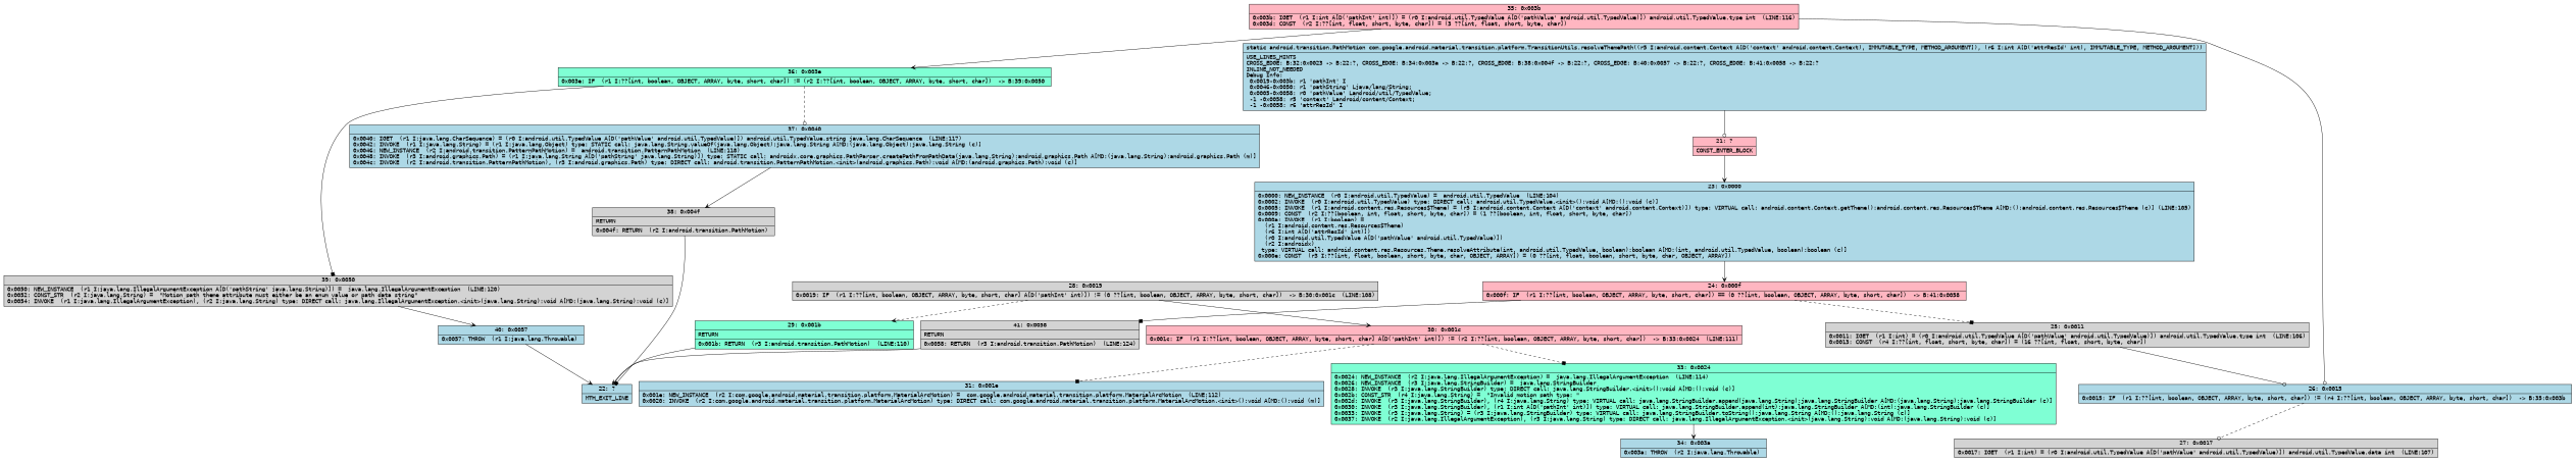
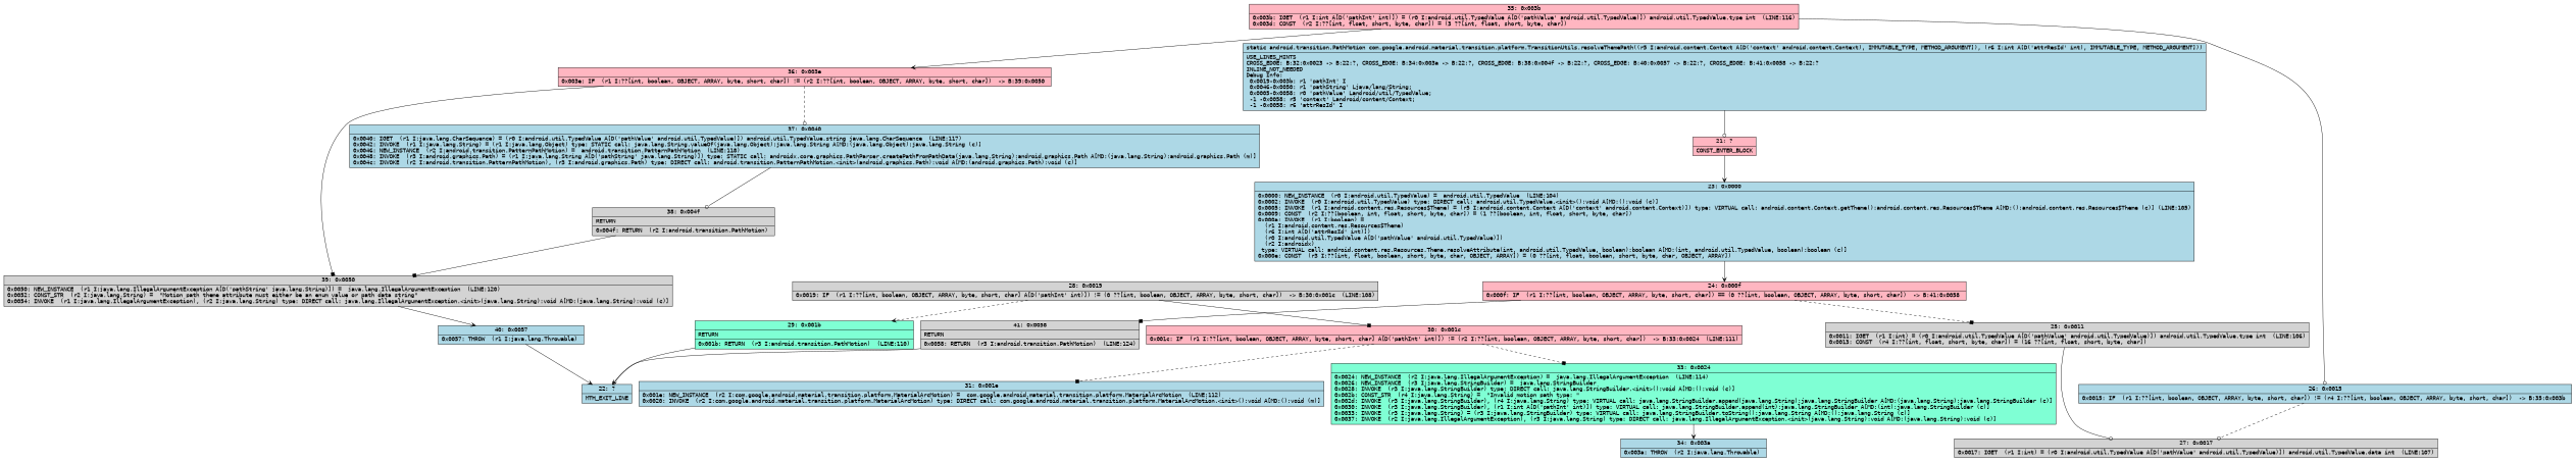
  digraph {
    fontname="DejaVu Sans Mono"
    node [fillcolor=lightblue fontname="DejaVu Sans Mono" shape=record style=filled]
    edge [arrowhead=vee fontname="DejaVu Sans Mono"]
    n1 [fillcolor=lightpink label="{21\:\ ?|CONST_ENTER_BLOCK\l}"]
    n2 [label="{23\:\ 0x0000|0x0000: NEW_INSTANCE  (r0 I:android.util.TypedValue) =  android.util.TypedValue  (LINE:104)\l0x0002: INVOKE  (r0 I:android.util.TypedValue) type: DIRECT call: android.util.TypedValue.\<init\>():void A[MD:():void (c)]\l0x0005: INVOKE  (r1 I:android.content.res.Resources$Theme) = (r5 I:android.content.Context A[D('context' android.content.Context)]) type: VIRTUAL call: android.content.Context.getTheme():android.content.res.Resources$Theme A[MD:():android.content.res.Resources$Theme (c)] (LINE:105)\l0x0009: CONST  (r2 I:??[boolean, int, float, short, byte, char]) = (1 ??[boolean, int, float, short, byte, char]) \l0x000a: INVOKE  (r1 I:boolean) = \l  (r1 I:android.content.res.Resources$Theme)\l  (r6 I:int A[D('attrResId' int)])\l  (r0 I:android.util.TypedValue A[D('pathValue' android.util.TypedValue)])\l  (r2 I:androidx)\l type: VIRTUAL call: android.content.res.Resources.Theme.resolveAttribute(int, android.util.TypedValue, boolean):boolean A[MD:(int, android.util.TypedValue, boolean):boolean (c)]\l0x000e: CONST  (r3 I:??[int, float, boolean, short, byte, char, OBJECT, ARRAY]) = (0 ??[int, float, boolean, short, byte, char, OBJECT, ARRAY]) \l}"]
    n3 [fillcolor=lightpink label="{24\:\ 0x000f|0x000f: IF  (r1 I:??[int, boolean, OBJECT, ARRAY, byte, short, char]) == (0 ??[int, boolean, OBJECT, ARRAY, byte, short, char])  \-\> B:41:0x0058 \l}"]
    n4 [fillcolor=lightgrey label="{25\:\ 0x0011|0x0011: IGET  (r1 I:int) = (r0 I:android.util.TypedValue A[D('pathValue' android.util.TypedValue)]) android.util.TypedValue.type int  (LINE:106)\l0x0013: CONST  (r4 I:??[int, float, short, byte, char]) = (16 ??[int, float, short, byte, char]) \l}"]
    n5 [fillcolor=lightgrey label="{41\:\ 0x0058|RETURN\l|0x0058: RETURN  (r3 I:android.transition.PathMotion)  (LINE:124)\l}"]
    n6 [label="{26\:\ 0x0015|0x0015: IF  (r1 I:??[int, boolean, OBJECT, ARRAY, byte, short, char]) != (r4 I:??[int, boolean, OBJECT, ARRAY, byte, short, char])  \-\> B:35:0x003b \l}"]
    n7 [label="{22\:\ ?|MTH_EXIT_LINE\l}"]
    n8 [fillcolor=lightgrey label="{27\:\ 0x0017|0x0017: IGET  (r1 I:int) = (r0 I:android.util.TypedValue A[D('pathValue' android.util.TypedValue)]) android.util.TypedValue.data int  (LINE:107)\l}"]
    n9 [fillcolor=lightpink label="{35\:\ 0x003b|0x003b: IGET  (r1 I:int A[D('pathInt' int)]) = (r0 I:android.util.TypedValue A[D('pathValue' android.util.TypedValue)]) android.util.TypedValue.type int  (LINE:116)\l0x003d: CONST  (r2 I:??[int, float, short, byte, char]) = (3 ??[int, float, short, byte, char]) \l}"]
-   n10 [fillcolor=aquamarine label="{36\:\ 0x003e|0x003e: IF  (r1 I:??[int, boolean, OBJECT, ARRAY, byte, short, char]) != (r2 I:??[int, boolean, OBJECT, ARRAY, byte, short, char])  \-\> B:39:0x0050 \l}"]
+   n10 [fillcolor=lightpink label="{36\:\ 0x003e|0x003e: IF  (r1 I:??[int, boolean, OBJECT, ARRAY, byte, short, char]) != (r2 I:??[int, boolean, OBJECT, ARRAY, byte, short, char])  \-\> B:39:0x0050 \l}"]
    n11 [fillcolor=lightgrey label="{28\:\ 0x0019|0x0019: IF  (r1 I:??[int, boolean, OBJECT, ARRAY, byte, short, char] A[D('pathInt' int)]) != (0 ??[int, boolean, OBJECT, ARRAY, byte, short, char])  \-\> B:30:0x001c  (LINE:108)\l}"]
    n12 [fillcolor=aquamarine label="{29\:\ 0x001b|RETURN\l|0x001b: RETURN  (r3 I:android.transition.PathMotion)  (LINE:110)\l}"]
    n13 [fillcolor=lightpink label="{30\:\ 0x001c|0x001c: IF  (r1 I:??[int, boolean, OBJECT, ARRAY, byte, short, char] A[D('pathInt' int)]) != (r2 I:??[int, boolean, OBJECT, ARRAY, byte, short, char])  \-\> B:33:0x0024  (LINE:111)\l}"]
    n14 [label="{31\:\ 0x001e|0x001e: NEW_INSTANCE  (r2 I:com.google.android.material.transition.platform.MaterialArcMotion) =  com.google.android.material.transition.platform.MaterialArcMotion  (LINE:112)\l0x0020: INVOKE  (r2 I:com.google.android.material.transition.platform.MaterialArcMotion) type: DIRECT call: com.google.android.material.transition.platform.MaterialArcMotion.\<init\>():void A[MD:():void (m)]\l}"]
    n15 [fillcolor=aquamarine label="{33\:\ 0x0024|0x0024: NEW_INSTANCE  (r2 I:java.lang.IllegalArgumentException) =  java.lang.IllegalArgumentException  (LINE:114)\l0x0026: NEW_INSTANCE  (r3 I:java.lang.StringBuilder) =  java.lang.StringBuilder \l0x0028: INVOKE  (r3 I:java.lang.StringBuilder) type: DIRECT call: java.lang.StringBuilder.\<init\>():void A[MD:():void (c)]\l0x002b: CONST_STR  (r4 I:java.lang.String) =  \"Invalid motion path type: \" \l0x002d: INVOKE  (r3 I:java.lang.StringBuilder), (r4 I:java.lang.String) type: VIRTUAL call: java.lang.StringBuilder.append(java.lang.String):java.lang.StringBuilder A[MD:(java.lang.String):java.lang.StringBuilder (c)]\l0x0030: INVOKE  (r3 I:java.lang.StringBuilder), (r1 I:int A[D('pathInt' int)]) type: VIRTUAL call: java.lang.StringBuilder.append(int):java.lang.StringBuilder A[MD:(int):java.lang.StringBuilder (c)]\l0x0033: INVOKE  (r3 I:java.lang.String) = (r3 I:java.lang.StringBuilder) type: VIRTUAL call: java.lang.StringBuilder.toString():java.lang.String A[MD:():java.lang.String (c)]\l0x0037: INVOKE  (r2 I:java.lang.IllegalArgumentException), (r3 I:java.lang.String) type: DIRECT call: java.lang.IllegalArgumentException.\<init\>(java.lang.String):void A[MD:(java.lang.String):void (c)]\l}"]
    n16 [label="{34\:\ 0x003a|0x003a: THROW  (r2 I:java.lang.Throwable) \l}"]
    n17 [label="{37\:\ 0x0040|0x0040: IGET  (r1 I:java.lang.CharSequence) = (r0 I:android.util.TypedValue A[D('pathValue' android.util.TypedValue)]) android.util.TypedValue.string java.lang.CharSequence  (LINE:117)\l0x0042: INVOKE  (r1 I:java.lang.String) = (r1 I:java.lang.Object) type: STATIC call: java.lang.String.valueOf(java.lang.Object):java.lang.String A[MD:(java.lang.Object):java.lang.String (c)]\l0x0046: NEW_INSTANCE  (r2 I:android.transition.PatternPathMotion) =  android.transition.PatternPathMotion  (LINE:118)\l0x0048: INVOKE  (r3 I:android.graphics.Path) = (r1 I:java.lang.String A[D('pathString' java.lang.String)]) type: STATIC call: androidx.core.graphics.PathParser.createPathFromPathData(java.lang.String):android.graphics.Path A[MD:(java.lang.String):android.graphics.Path (m)]\l0x004c: INVOKE  (r2 I:android.transition.PatternPathMotion), (r3 I:android.graphics.Path) type: DIRECT call: android.transition.PatternPathMotion.\<init\>(android.graphics.Path):void A[MD:(android.graphics.Path):void (c)]\l}"]
    n18 [fillcolor=lightgrey label="{39\:\ 0x0050|0x0050: NEW_INSTANCE  (r1 I:java.lang.IllegalArgumentException A[D('pathString' java.lang.String)]) =  java.lang.IllegalArgumentException  (LINE:120)\l0x0052: CONST_STR  (r2 I:java.lang.String) =  \"Motion path theme attribute must either be an enum value or path data string\" \l0x0054: INVOKE  (r1 I:java.lang.IllegalArgumentException), (r2 I:java.lang.String) type: DIRECT call: java.lang.IllegalArgumentException.\<init\>(java.lang.String):void A[MD:(java.lang.String):void (c)]\l}"]
    n19 [fillcolor=lightgrey label="{38\:\ 0x004f|RETURN\l|0x004f: RETURN  (r2 I:android.transition.PathMotion) \l}"]
    n20 [label="{40\:\ 0x0057|0x0057: THROW  (r1 I:java.lang.Throwable) \l}"]
    n21 [label="{static android.transition.PathMotion com.google.android.material.transition.platform.TransitionUtils.resolveThemePath((r5 I:android.content.Context A[D('context' android.content.Context), IMMUTABLE_TYPE, METHOD_ARGUMENT]), (r6 I:int A[D('attrResId' int), IMMUTABLE_TYPE, METHOD_ARGUMENT]))  | USE_LINES_HINTS\lCROSS_EDGE: B:32:0x0023 \-\> B:22:?, CROSS_EDGE: B:34:0x003a \-\> B:22:?, CROSS_EDGE: B:38:0x004f \-\> B:22:?, CROSS_EDGE: B:40:0x0057 \-\> B:22:?, CROSS_EDGE: B:41:0x0058 \-\> B:22:?\lINLINE_NOT_NEEDED\lDebug Info:\l  0x0019\-0x003b: r1 'pathInt' I\l  0x0046\-0x0050: r1 'pathString' Ljava\/lang\/String;\l  0x0005\-0x0058: r0 'pathValue' Landroid\/util\/TypedValue;\l  \-1 \-0x0058: r5 'context' Landroid\/content\/Context;\l  \-1 \-0x0058: r6 'attrResId' I\l}"]
    n1 -> n2
    n2 -> n3
    n3 -> n4 [arrowhead=box style=dashed]
    n3 -> n5 [arrowhead=box]
-   n4 -> n6 [arrowhead=odot]
+   n4 -> n8 [arrowhead=odot]
    n5 -> n7
    n6 -> n8 [arrowhead=odot style=dashed]
    n9 -> n6 [arrowhead=odot]
    n9 -> n10
    n10 -> n17 [arrowhead=odot style=dashed]
    n10 -> n18 [arrowhead=box]
    n11 -> n12 [style=dashed]
-   n11 -> n13
+   n11 -> n13 [arrowhead=box]
    n12 -> n7 [arrowhead=odot]
    n13 -> n14 [arrowhead=box style=dashed]
    n13 -> n15 [arrowhead=box style=dashed]
    n15 -> n16
-   n17 -> n19
+   n17 -> n19 [arrowhead=odot]
    n18 -> n20
-   n19 -> n7 [arrowhead=box]
+   n19 -> n18 [arrowhead=box]
    n20 -> n7
    n21 -> n1 [arrowhead=odot]
  }
